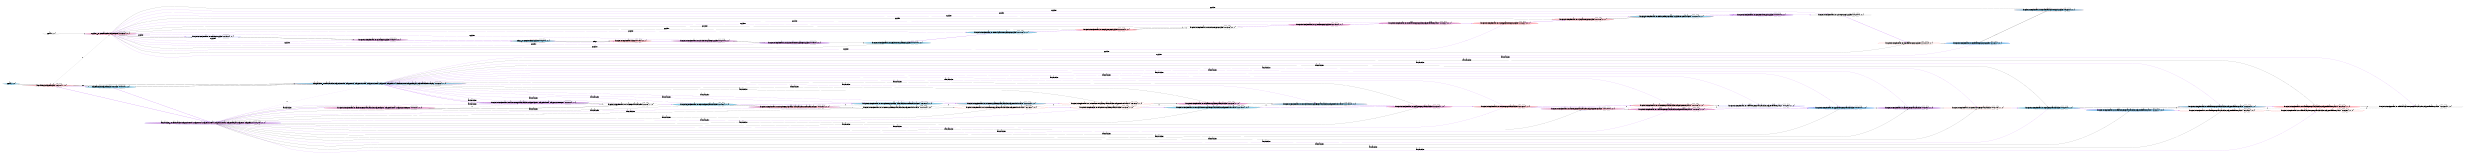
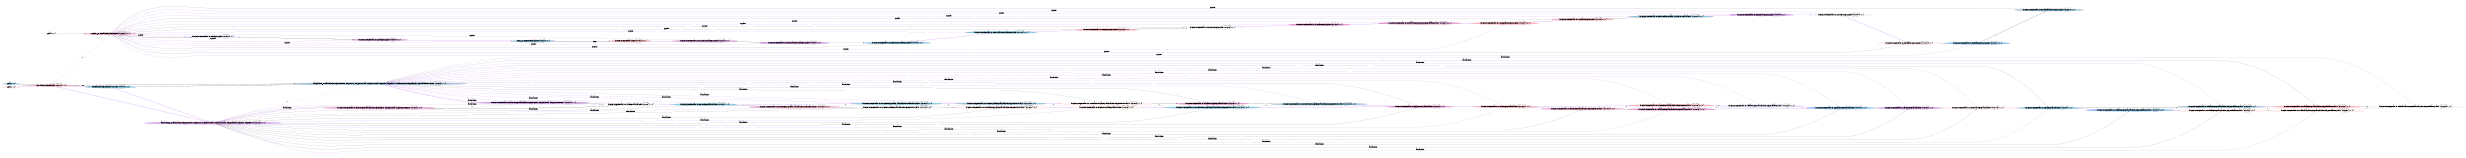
  digraph {
    rankdir=LR
    node [fillcolor=skyblue shape=ellipse style=filled color=red]
    edge [style=bold color=purple arrowhead=odot]
    n1 [label="this.registerServiceImplementation(,new NetworkAddressInventoryCacheEsDAO(elasticSearchClient,config.getResultWindowMaxSize()))@@@14@@@['1', '0', '0']" color=gray40]
    n2 [label="this.registerServiceImplementation(,new NetworkAddressInventoryCacheEsDAO(elasticSearchClient,config.getResultWindowMaxSize()))@@@14@@@['0', '1', '0']"]
    n3 [fillcolor=plum label="this.registerServiceImplementation(,new TopologyQueryEsDAO(elasticSearchClient))@@@15@@@['1', '1', '0']"]
    n4 [label="lockDAO = new H2RegisterLockDAO(mysqlClient)@@@6@@@['0', '0', '1']"]
    n5 [fillcolor=lightpink label="this.registerServiceImplementation(,lockDAO)@@@7@@@['0', '0', '1']" color=gray40]
    n6 [fillcolor=lightpink label="this.registerServiceImplementation(,new H2TopologyQueryDAO(mysqlClient))@@@12@@@['0', '0', '1']"]
    n7 [fillcolor=white label="this.registerServiceImplementation(,new H2MetricsQueryDAO(mysqlClient))@@@13@@@['0', '0', '1']" color=gray40]
    n8 [fillcolor=lightpink label="mysqlClient = new JDBCHikariCPClient(config.getProperties())@@@3@@@['0', '0', '1']" color=blue]
    n9 [fillcolor=white label="this.registerServiceImplementation(,new H2ProfileTaskQueryDAO(mysqlClient))@@@21@@@['0', '0', '1']"]
    n10 [label="this.registerServiceImplementation(,new H2ProfileThreadSnapshotQueryDAO(mysqlClient))@@@23@@@['0', '0', '1']"]
    n11 [label="this.registerServiceImplementation(,new H2NetworkAddressInventoryCacheDAO(mysqlClient))@@@11@@@['0', '0', '1']" color=gray40]
    n12 [fillcolor=white label="this.registerServiceImplementation(,new MySQLLogQueryDAO(mysqlClient))@@@20@@@['0', '0', '1']" color=gray40]
    n13 [fillcolor=plum label="this.registerServiceImplementation(,new MySQLTraceQueryDAO(mysqlClient))@@@14@@@['0', '0', '1']"]
    n14 [fillcolor=plum label="this.registerServiceImplementation(,new H2ServiceInventoryCacheDAO(mysqlClient))@@@8@@@['0', '0', '1']" color=gray40]
    n15 [label="this.registerServiceImplementation(,new H2EndpointInventoryCacheDAO(mysqlClient))@@@10@@@['0', '0', '1']" color=gray40]
    n16 [fillcolor=lightpink label="this.registerServiceImplementation(,new MySQLAggregationQueryDAO(mysqlClient))@@@16@@@['0', '0', '1']"]
    n17 [fillcolor=plum label="this.registerServiceImplementation(,new H2ServiceInstanceInventoryCacheDAO(mysqlClient))@@@9@@@['0', '0', '1']" color=blue]
    n18 [fillcolor=white label="this.registerServiceImplementation(,new H2BatchDAO(mysqlClient))@@@4@@@['0', '0', '1']" color=blue]
    n19 [label="this.registerServiceImplementation(,new H2ProfileTaskLogQueryDAO(mysqlClient))@@@22@@@['0', '0', '1']" color=blue]
    n20 [fillcolor=lightpink label="this.registerServiceImplementation(,new MySQLAlarmQueryDAO(mysqlClient))@@@17@@@['0', '0', '1']" color=gray40]
    n21 [fillcolor=plum label="this.registerServiceImplementation(,new H2StorageDAO(mysqlClient))@@@5@@@['0', '0', '1']" color=gray40]
    n22 [fillcolor=plum label="this.registerServiceImplementation(,new H2TopNRecordsQueryDAO(mysqlClient))@@@19@@@['0', '0', '1']" color=blue]
    n23 [label="this.registerServiceImplementation(,new H2HistoryDeleteDAO(getManager(),mysqlClient,new GeneralStorageTTL()))@@@18@@@['0', '0', '1']"]
    n24 [fillcolor=plum label="this.registerServiceImplementation(,new H2MetadataQueryDAO(mysqlClient,config.getMetadataQueryMaxSize()))@@@15@@@['0', '0', '1']"]
    n25 [fillcolor=white label="this.registerServiceImplementation(,new StorageEsDAO(elasticSearchClient))@@@8@@@['1', '1', '0']" color=gray40]
    n26 [label="this.registerServiceImplementation(,new RegisterLockDAOImpl(elasticSearchClient))@@@9@@@['1', '1', '0']" color=gray40]
    n27 [fillcolor=white label="this.registerServiceImplementation(,new ServiceInstanceInventoryCacheDAO(elasticSearchClient,config.getResultWindowMaxSize()))@@@12@@@['1', '0', '0']"]
    n28 [fillcolor=white label="this.registerServiceImplementation(,new ServiceInstanceInventoryCacheDAO(elasticSearchClient,config.getResultWindowMaxSize()))@@@12@@@['0', '1', '0']"]
    n29 [fillcolor=white label="this.registerServiceImplementation(,new EndpointInventoryCacheEsDAO(elasticSearchClient))@@@13@@@['1', '0', '0']"]
    n30 [fillcolor=plum label="this.registerServiceImplementation(,new EndpointInventoryCacheEsDAO(elasticSearchClient))@@@13@@@['0', '1', '0']"]
    n31 [label="this.registerServiceImplementation(,new ProfileTaskQueryEsDAO(elasticSearchClient,config.getProfileTaskQueryMaxSize()))@@@23@@@['0', '1', '0']"]
    n32 [fillcolor=lightpink label="this.registerServiceImplementation(,new ProfileTaskLogEsDAO(elasticSearchClient,config.getProfileTaskQueryMaxSize()))@@@24@@@['0', '1', '0']"]
    n33 [fillcolor=lightpink label="this.registerServiceImplementation(,new HistoryDeleteEsDAO(getManager(),elasticSearchClient,new ElasticsearchStorageTTL()))@@@10@@@['1', '0', '0']" color=blue]
    n34 [label="this.registerServiceImplementation(,new HistoryDeleteEsDAO(getManager(),elasticSearchClient,new ElasticsearchStorageTTL()))@@@10@@@['0', '1', '0']" color=gray40]
    n35 [fillcolor=white label="this.registerServiceImplementation(,new ServiceInventoryCacheEsDAO(elasticSearchClient,config.getResultWindowMaxSize()))@@@11@@@['1', '0', '0']" color=gray40]
    n36 [label="this.registerServiceImplementation(,new ServiceInventoryCacheEsDAO(elasticSearchClient,config.getResultWindowMaxSize()))@@@11@@@['0', '1', '0']"]
    n37 [fillcolor=white label="this.registerServiceImplementation(,new TopNRecordsQueryEsDAO(elasticSearchClient))@@@21@@@['1', '1', '0']"]
    n38 [label="this.registerServiceImplementation(,new LogQueryEsDAO(elasticSearchClient))@@@22@@@['1', '1', '0']" color=gray40]
    n39 [fillcolor=lightpink label="this.registerServiceImplementation(,new TraceQueryEsDAO(elasticSearchClient,config.getSegmentQueryMaxSize()))@@@17@@@['1', '0', '0']" color=blue]
    n40 [fillcolor=lightpink label="this.registerServiceImplementation(,new TraceQueryEsDAO(elasticSearchClient,config.getSegmentQueryMaxSize()))@@@17@@@['0', '1', '0']" color=gray40]
    n41 [fillcolor=plum label="this.registerServiceImplementation(,new MetadataQueryEsDAO(elasticSearchClient,config.getMetadataQueryMaxSize()))@@@18@@@['1', '0', '0']"]
    n42 [fillcolor=white label="this.registerServiceImplementation(,new ProfileThreadSnapshotQueryEsDAO(elasticSearchClient,config.getProfileTaskQueryMaxSize()))@@@25@@@['1', '0', '0']"]
    n43 [fillcolor=white label="this.registerServiceImplementation(,new ProfileThreadSnapshotQueryEsDAO(elasticSearchClient,config.getProfileTaskQueryMaxSize()))@@@25@@@['0', '1', '0']" color=gray40]
    n44 [label="prepare['1', '0', '0']" shape=diamond color=gray40]
    n45 [fillcolor=lightpink label="!StringUtil.isEmpty(config.getNameSpace())@@@3@@@['1', '1', '0']" shape=diamond color=gray40]
    n46 [fillcolor=lightpink label="this.registerServiceImplementation(,new MetricsQueryEsDAO(elasticSearchClient))@@@16@@@['1', '1', '0']" color=gray40]
    n47 [label="this.registerServiceImplementation(,new AggregationQueryEsDAO(elasticSearchClient))@@@19@@@['1', '1', '0']" color=blue]
    n48 [fillcolor=plum label="this.registerServiceImplementation(,new AlarmQueryEsDAO(elasticSearchClient))@@@20@@@['1', '1', '0']" color=blue]
    n49 [fillcolor=white label="this.registerServiceImplementation(,new ProfileTaskLogEsDAO(elasticSearchClient,config.getProfileTaskQueryMaxSize()))@@@24@@@['1', '0', '0']"]
    n50 [label="this.registerServiceImplementation(,new ProfileTaskQueryEsDAO(elasticSearchClient,config.getProfileTaskQueryMaxSize()))@@@23@@@['1', '0', '0']" color=blue]
    n51 [fillcolor=white label="this.registerServiceImplementation(,new MetadataQueryEsDAO(elasticSearchClient,config.getMetadataQueryMaxSize()))@@@18@@@['0', '1', '0']" color=blue]
+   n52 [fillcolor=white label="prepare['0', '1', '0']" shape=diamond]
    n53 [label="config.setNameSpace(config.getNameSpace().toLowerCase())@@@4@@@['1', '1', '0']" color=gray40]
    n54 [fillcolor=plum label="elasticSearchClient = new ElasticSearchClient(config.getClusterNodes(),config.getProtocol(),config.getTrustStorePath(),config.getTrustStorePass(),config.getNameSpace(),config.getUser(),config.getPassword())@@@6@@@['1', '0', '0']" color=blue]
    n55 [label="elasticSearchClient = new ElasticSearchClient(config.getClusterNodes(),config.getProtocol(),config.getTrustStorePath(),config.getTrustStorePass(),config.getUser(),config.getPassword(),indexNameConverters(config.getNameSpace(),config.isEnablePackedDownsampling()))@@@6@@@['0', '1', '0']"]
    n56 [fillcolor=plum label="this.registerServiceImplementation(,new BatchProcessEsDAO(elasticSearchClient,config.getBulkActions(),config.getFlushInterval(),config.getConcurrentRequests()))@@@7@@@['1', '0', '0']"]
    n57 [fillcolor=white label="prepare['0', '0', '1']" shape=diamond color=gray40]
    n58 [fillcolor=plum label="this.registerServiceImplementation(,new BatchProcessEsDAO(elasticSearchClient,config.getBulkActions(),config.getFlushInterval(),config.getConcurrentRequests()))@@@7@@@['0', '1', '0']" color=blue]
    n1 -> n2 [label=0 style=dashed color=black arrowhead=diamond]
    n1 -> n3 [arrowhead=box]
    n2 -> n3 [arrowhead=diamond]
    n3 -> n46 [arrowhead=diamond]
    n4 -> n5 [label=lockDAO style=solid arrowhead=box]
    n4 -> n5 [color=black arrowhead=box]
    n5 -> n14
    n6 -> n7 [color=black arrowhead=box]
    n7 -> n13
    n8 -> n4 [label=mysqlClient style=solid arrowhead=diamond]
    n8 -> n6 [label=mysqlClient style=solid color=black]
    n8 -> n7 [label=mysqlClient style=solid color=black arrowhead=box]
    n8 -> n9 [label=mysqlClient style=solid color=black arrowhead=box]
    n8 -> n10 [label=mysqlClient style=solid color=black arrowhead=box]
    n8 -> n11 [label=mysqlClient style=solid arrowhead=box]
    n8 -> n12 [label=mysqlClient style=solid arrowhead=diamond]
    n8 -> n13 [label=mysqlClient style=solid]
    n8 -> n14 [label=mysqlClient style=solid]
    n8 -> n15 [label=mysqlClient style=solid color=black arrowhead=diamond]
    n8 -> n16 [label=mysqlClient style=solid]
    n8 -> n17 [label=mysqlClient style=solid]
    n8 -> n18 [color=black arrowhead=diamond]
    n8 -> n18 [label=mysqlClient style=solid arrowhead=box]
    n8 -> n19 [label=mysqlClient style=solid]
    n8 -> n20 [label=mysqlClient style=solid color=black]
    n8 -> n21 [label=mysqlClient style=solid]
    n8 -> n22 [label=mysqlClient style=solid arrowhead=box]
    n8 -> n23 [label=mysqlClient style=solid arrowhead=diamond]
    n8 -> n24 [label=mysqlClient style=solid]
    n9 -> n19 [color=black]
    n11 -> n6
    n12 -> n9 [arrowhead=box]
    n13 -> n24
    n14 -> n17 [color=black]
    n15 -> n11
    n16 -> n20 [arrowhead=diamond]
    n17 -> n15 [color=black arrowhead=box]
    n18 -> n21 [color=black arrowhead=diamond]
    n19 -> n10 [color=black]
    n20 -> n23 [color=black arrowhead=box]
    n21 -> n4 [arrowhead=diamond]
    n22 -> n12 [arrowhead=box]
    n23 -> n22
    n24 -> n16 [arrowhead=diamond]
    n25 -> n26 [arrowhead=diamond]
    n26 -> n33 [color=black arrowhead=diamond]
    n26 -> n34 [arrowhead=box]
    n27 -> n28 [label=0 style=dashed color=black arrowhead=box]
    n27 -> n29 [arrowhead=diamond]
    n28 -> n30 [color=black arrowhead=box]
    n29 -> n1 [arrowhead=box]
    n29 -> n30 [label=0 style=dashed color=black]
    n30 -> n2 [color=black arrowhead=diamond]
    n31 -> n32 [arrowhead=diamond]
    n32 -> n43 [color=black arrowhead=box]
    n33 -> n34 [label=0 style=dashed color=black]
    n33 -> n35 [color=black]
    n34 -> n36 [arrowhead=box]
    n35 -> n27 [color=black arrowhead=diamond]
    n35 -> n36 [label=0 style=dashed color=black arrowhead=box]
    n36 -> n28 [arrowhead=diamond]
    n37 -> n38 [arrowhead=box]
    n38 -> n31 [color=black]
    n38 -> n50 [arrowhead=diamond]
    n39 -> n40 [label=0 style=dashed arrowhead=diamond]
    n39 -> n41 [color=black]
    n40 -> n51 [color=black arrowhead=box]
    n41 -> n47 [arrowhead=box]
    n41 -> n51 [label=0 style=dashed color=black]
    n42 -> n43 [label=0 style=dashed color=black arrowhead=diamond]
    n44 -> n45 [color=black]
    n45 -> n8 [label=0 style=dashed color=black arrowhead=diamond]
    n45 -> n53 [label=true style=dotted color=black arrowhead=box]
    n45 -> n53 [arrowhead=diamond]
    n45 -> n54 [arrowhead=box]
    n45 -> n55 [color=black arrowhead=diamond]
    n46 -> n39
    n46 -> n40 [arrowhead=diamond]
    n47 -> n48 [color=black arrowhead=diamond]
    n48 -> n37 [color=black]
    n49 -> n32 [label=0 style=dashed color=black]
    n49 -> n42 [color=black]
    n50 -> n31 [label=0 style=dashed color=black arrowhead=box]
    n50 -> n49 [arrowhead=diamond]
    n51 -> n47 [arrowhead=diamond]
+   n52 -> n45 [arrowhead=box]
    n53 -> n54
    n53 -> n55 [color=black arrowhead=diamond]
    n54 -> n1 [label=elasticSearchClient style=solid color=black]
    n54 -> n3 [label=elasticSearchClient style=solid color=black arrowhead=box]
    n54 -> n25 [label=elasticSearchClient style=solid arrowhead=box]
    n54 -> n26 [label=elasticSearchClient style=solid color=black arrowhead=diamond]
    n54 -> n27 [label=elasticSearchClient style=solid color=black arrowhead=box]
    n54 -> n29 [label=elasticSearchClient style=solid arrowhead=diamond]
    n54 -> n33 [label=elasticSearchClient style=solid arrowhead=diamond]
    n54 -> n35 [label=elasticSearchClient style=solid color=black arrowhead=diamond]
    n54 -> n37 [label=elasticSearchClient style=solid color=black arrowhead=box]
    n54 -> n38 [label=elasticSearchClient style=solid]
    n54 -> n39 [label=elasticSearchClient style=solid color=black arrowhead=diamond]
    n54 -> n41 [label=elasticSearchClient style=solid]
    n54 -> n42 [label=elasticSearchClient style=solid arrowhead=diamond]
    n54 -> n46 [label=elasticSearchClient style=solid]
    n54 -> n47 [label=elasticSearchClient style=solid color=black]
    n54 -> n48 [label=elasticSearchClient style=solid color=black arrowhead=box]
    n54 -> n49 [label=elasticSearchClient style=solid color=black]
    n54 -> n50 [label=elasticSearchClient style=solid color=black arrowhead=diamond]
    n54 -> n55 [label=0 style=dashed]
    n54 -> n56
    n54 -> n56 [label=elasticSearchClient style=solid color=black arrowhead=diamond]
    n55 -> n2 [label=elasticSearchClient style=solid arrowhead=box]
    n55 -> n3 [label=elasticSearchClient style=solid color=black arrowhead=box]
    n55 -> n25 [label=elasticSearchClient style=solid]
    n55 -> n26 [label=elasticSearchClient style=solid arrowhead=diamond]
    n55 -> n28 [label=elasticSearchClient style=solid color=black]
    n55 -> n30 [label=elasticSearchClient style=solid color=black arrowhead=box]
    n55 -> n31 [label=elasticSearchClient style=solid]
    n55 -> n32 [label=elasticSearchClient style=solid color=black]
    n55 -> n34 [label=elasticSearchClient style=solid arrowhead=box]
    n55 -> n36 [label=elasticSearchClient style=solid]
    n55 -> n37 [label=elasticSearchClient style=solid arrowhead=box]
    n55 -> n38 [label=elasticSearchClient style=solid color=black arrowhead=diamond]
    n55 -> n40 [label=elasticSearchClient style=solid arrowhead=box]
    n55 -> n43 [label=elasticSearchClient style=solid arrowhead=diamond]
    n55 -> n46 [label=elasticSearchClient style=solid]
    n55 -> n47 [label=elasticSearchClient style=solid arrowhead=diamond]
    n55 -> n48 [label=elasticSearchClient style=solid]
    n55 -> n51 [label=elasticSearchClient style=solid]
    n55 -> n58 [label=elasticSearchClient style=solid]
    n55 -> n58 [arrowhead=diamond]
    n56 -> n25 [color=black arrowhead=diamond]
    n56 -> n58 [label=0 style=dashed color=black arrowhead=diamond]
    n57 -> n8 [color=black arrowhead=box]
    n58 -> n25 [color=black arrowhead=diamond]
  }
